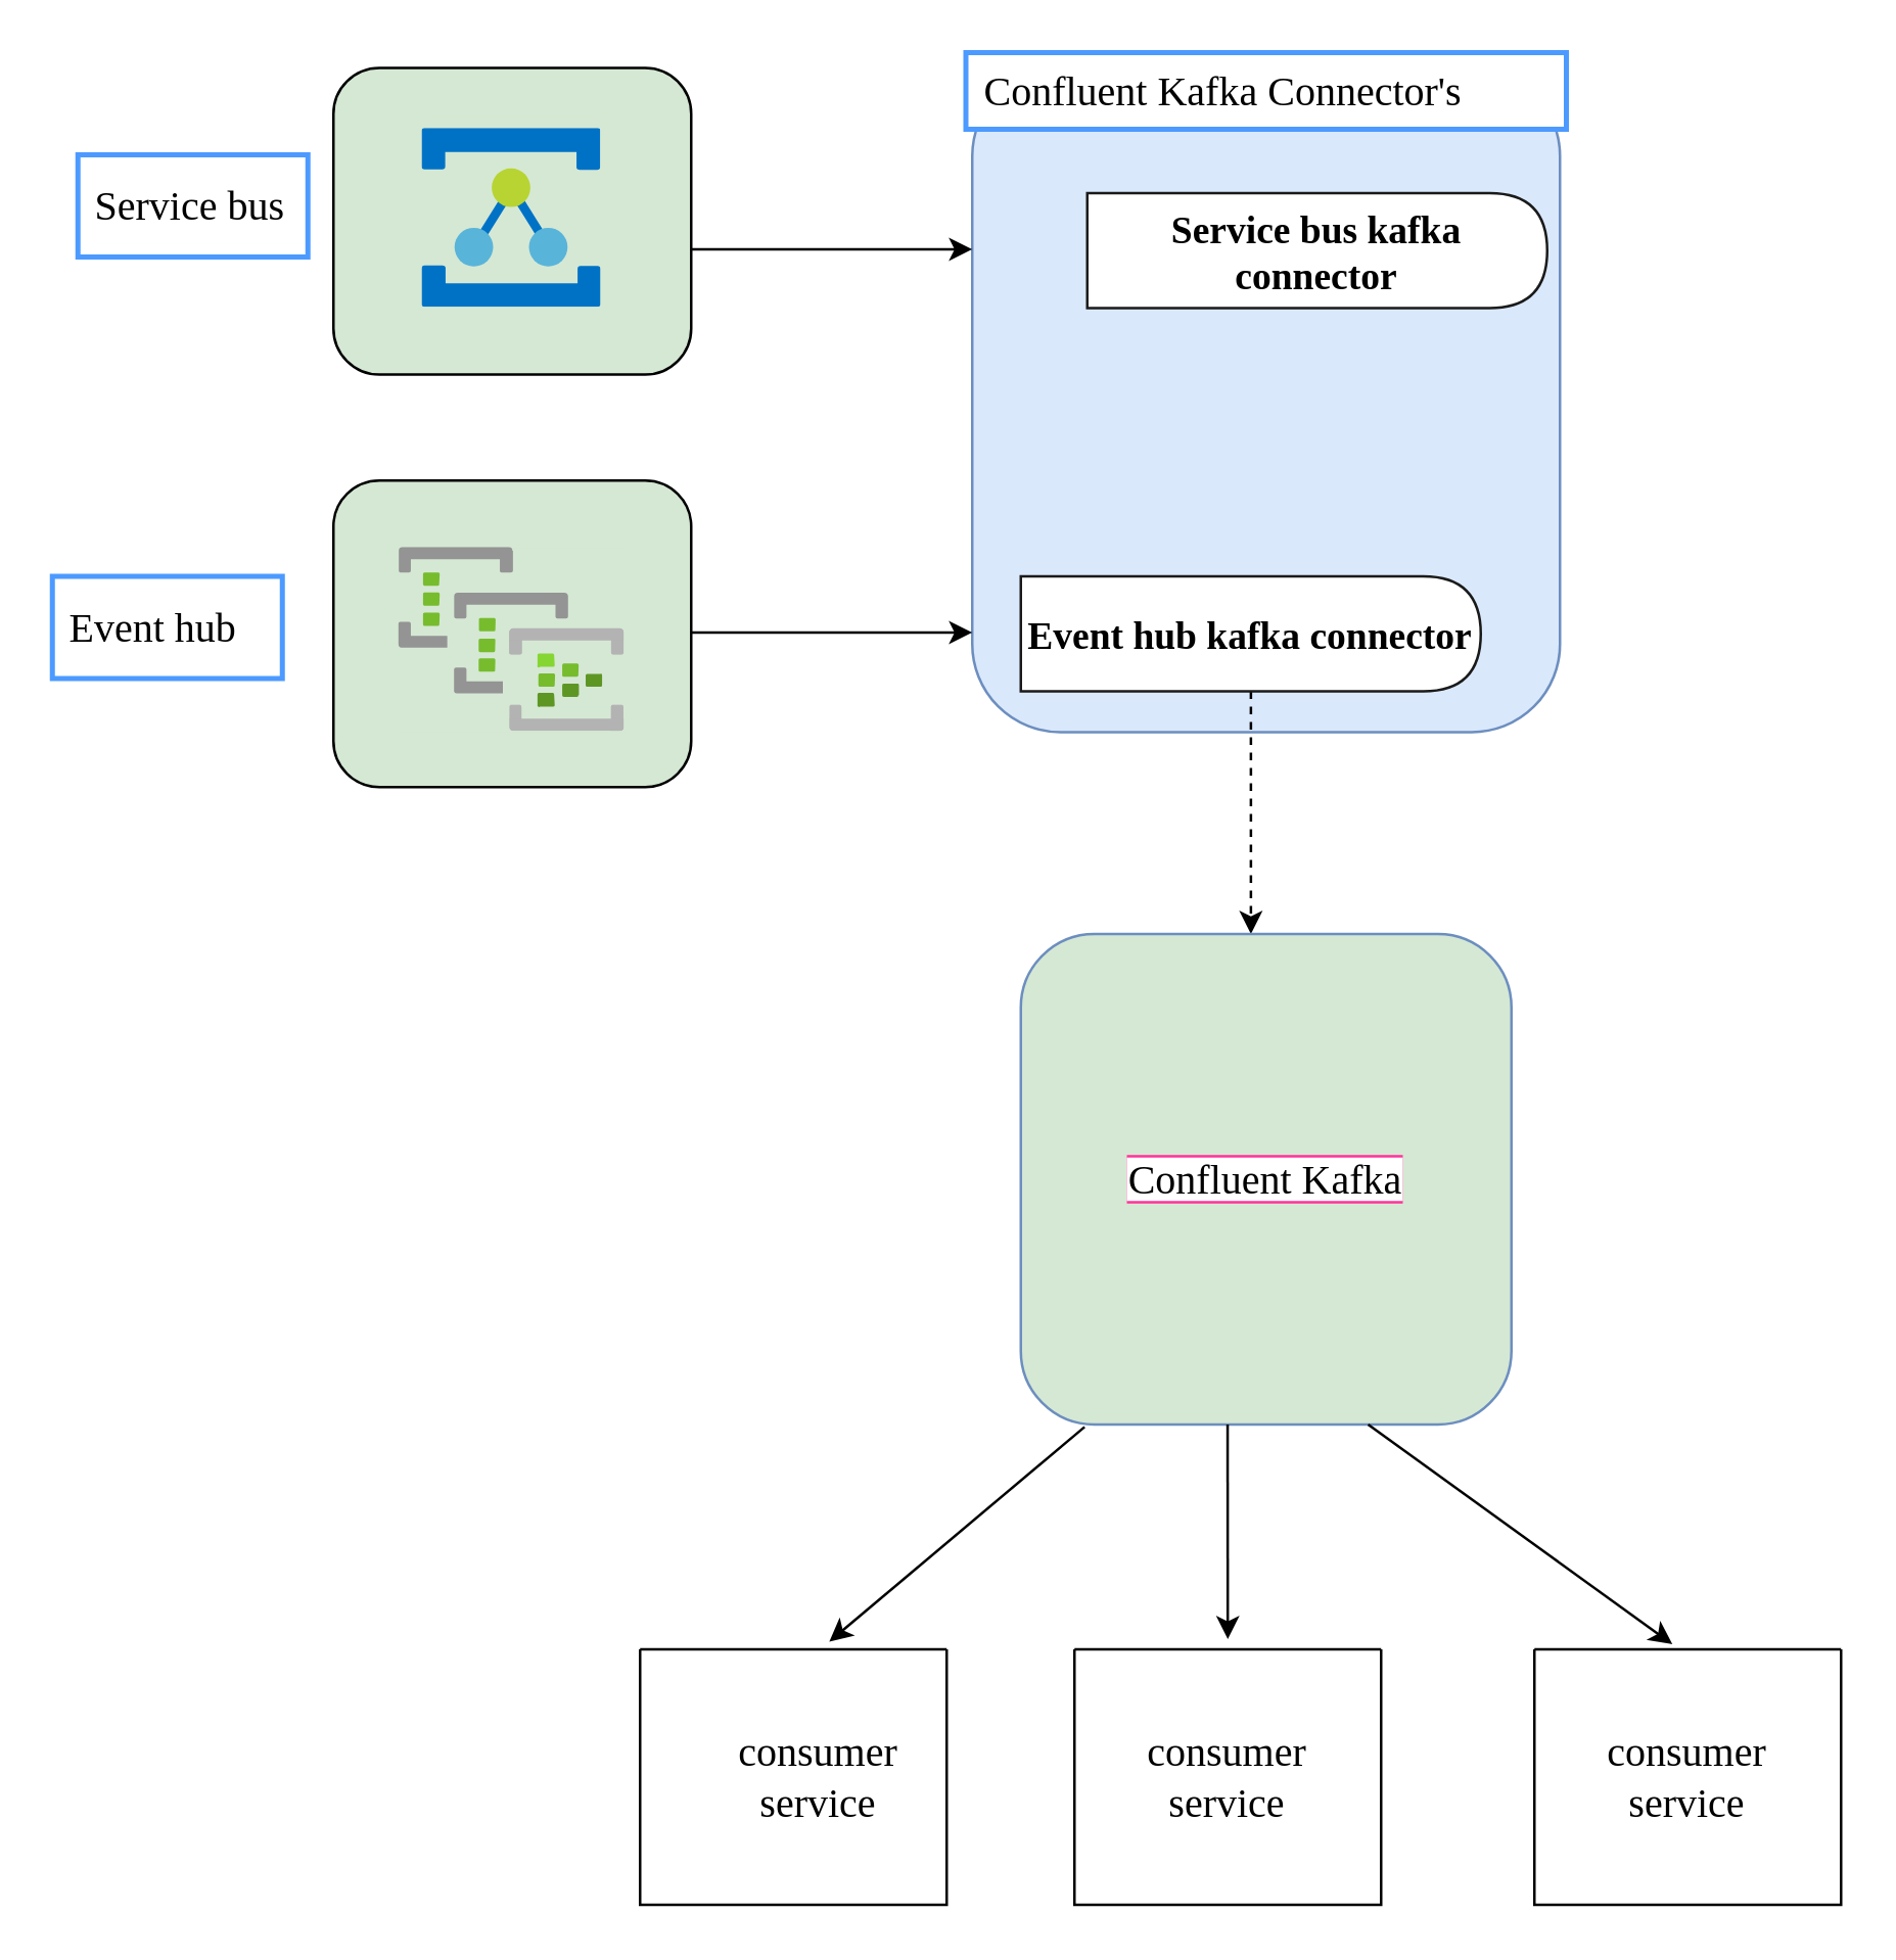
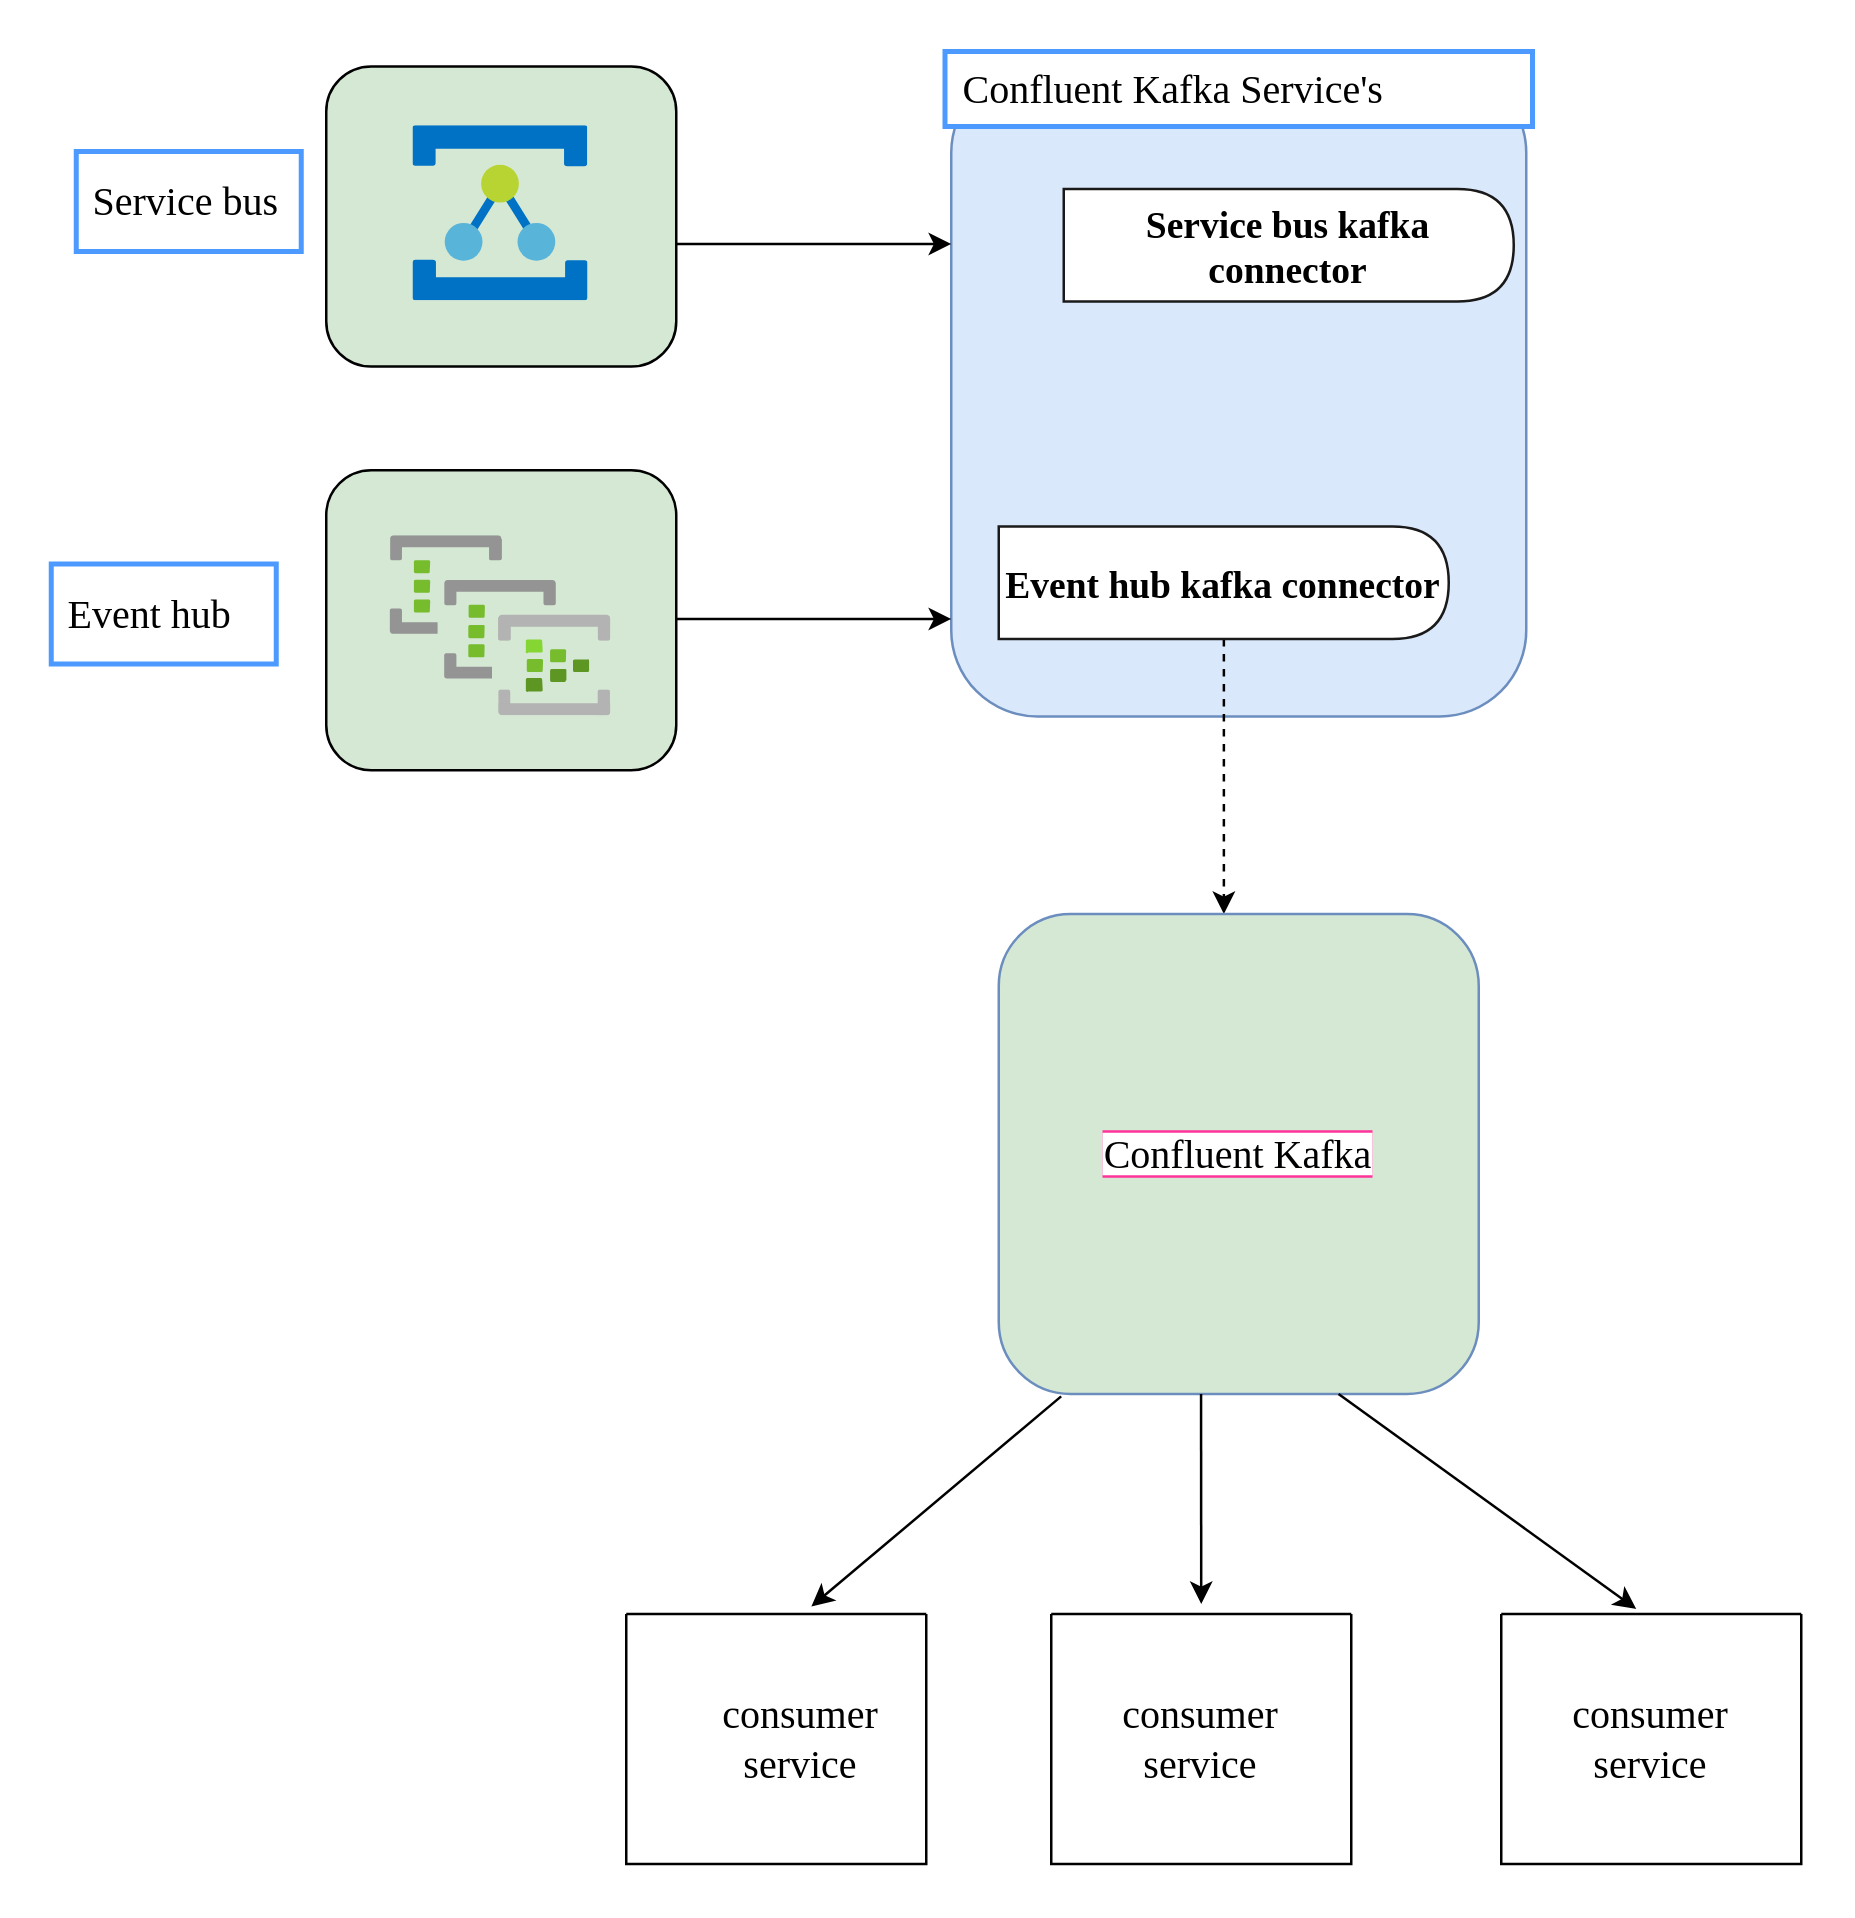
  <mxCell id="0" />
  <mxCell id="1" parent="0" />
  <mxCell id="2" value="" style="rounded=1;whiteSpace=wrap;html=1;sketch=0;glass=0;shadow=0;labelBackgroundColor=#FF3399;fillColor=#dae8fc;strokeColor=#6c8ebf;" vertex="1" parent="1"><mxGeometry x="380" y="26" width="230" height="260" as="geometry" /></mxCell>
  <mxCell id="3" value="" style="rounded=1;whiteSpace=wrap;html=1;glass=0;fillColor=#d5e8d4;strokeColor=default;shadow=0;" vertex="1" parent="1"><mxGeometry x="130" y="26" width="140" height="120" as="geometry" /></mxCell>
  <mxCell id="4" value="" style="sketch=0;aspect=fixed;html=1;points=[];align=center;image;fontSize=12;image=img/lib/mscae/Service_Bus_Relay.svg;" vertex="1" parent="1"><mxGeometry x="165" y="50" width="70" height="70" as="geometry" /></mxCell>
  <mxCell id="5" value="" style="rounded=1;whiteSpace=wrap;html=1;glass=0;fillColor=#D5E8D4;" vertex="1" parent="1"><mxGeometry x="130" y="187.5" width="140" height="120" as="geometry" /></mxCell>
  <mxCell id="6" value="" style="aspect=fixed;html=1;points=[];align=center;image;fontSize=12;image=img/lib/azure2/analytics/Event_Hub_Clusters.svg;strokeColor=#1A1A1A;fillColor=none;gradientColor=none;imageBackground=#D5E8D4;" vertex="1" parent="1"><mxGeometry x="155.69" y="214" width="88.62" height="72" as="geometry" /></mxCell>
  <mxCell id="7" style="edgeStyle=orthogonalEdgeStyle;rounded=0;orthogonalLoop=1;jettySize=auto;html=1;" edge="1" parent="1"><mxGeometry relative="1" as="geometry"><mxPoint x="380" y="97" as="targetPoint" /><mxPoint x="270" y="97" as="sourcePoint" /></mxGeometry></mxCell>
  <mxCell id="8" style="edgeStyle=orthogonalEdgeStyle;rounded=0;orthogonalLoop=1;jettySize=auto;html=1;" edge="1" parent="1"><mxGeometry relative="1" as="geometry"><mxPoint x="380" y="247" as="targetPoint" /><mxPoint x="270" y="247" as="sourcePoint" /></mxGeometry></mxCell>
  <mxCell id="9" style="edgeStyle=orthogonalEdgeStyle;rounded=0;orthogonalLoop=1;jettySize=auto;html=1;entryX=0.469;entryY=0;entryDx=0;entryDy=0;entryPerimeter=0;dashed=1;" edge="1" parent="1" source="10" target="12"><mxGeometry relative="1" as="geometry" /></mxCell>
- <mxCell id="10" value="&lt;font style=&quot;font-size: 15px&quot; face=&quot;Comic Sans MS&quot;&gt;&lt;b&gt;Event hub kafka connector&lt;/b&gt;&lt;/font&gt;" style="shape=delay;whiteSpace=wrap;html=1;rounded=1;shadow=0;glass=0;sketch=0;strokeColor=#1A1A1A;fillColor=#FFFFFF;gradientColor=none;" vertex="1" parent="1"><mxGeometry x="399" y="225" width="180" height="45" as="geometry" /></mxCell>
+ <mxCell id="10" value="&lt;font style=&quot;font-size: 15px&quot; face=&quot;Comic Sans MS&quot;&gt;&lt;b&gt;Event hub kafka connector&lt;/b&gt;&lt;/font&gt;" style="shape=delay;whiteSpace=wrap;html=1;rounded=1;shadow=0;glass=0;sketch=0;strokeColor=#1A1A1A;fillColor=#FFFFFF;gradientColor=none;" vertex="1" parent="1"><mxGeometry x="399" y="210" width="180" height="45" as="geometry" /></mxCell>
  <mxCell id="11" value="&lt;font style=&quot;font-size: 15px&quot; face=&quot;Comic Sans MS&quot;&gt;&lt;b&gt;Service bus kafka connector&lt;/b&gt;&lt;/font&gt;" style="shape=delay;whiteSpace=wrap;html=1;rounded=1;shadow=0;glass=0;sketch=0;strokeColor=#1A1A1A;fillColor=#FFFFFF;gradientColor=none;" vertex="1" parent="1"><mxGeometry x="425" y="75" width="180" height="45" as="geometry" /></mxCell>
  <mxCell id="12" value="&lt;font face=&quot;Comic Sans MS&quot; style=&quot;font-size: 16px ; background-color: rgb(255 , 255 , 255)&quot;&gt;Confluent Kafka&lt;/font&gt;" style="whiteSpace=wrap;html=1;aspect=fixed;rounded=1;shadow=0;glass=0;labelBackgroundColor=#FF3399;sketch=0;strokeColor=#6c8ebf;fillColor=#d5e8d4;" vertex="1" parent="1"><mxGeometry x="399" y="365" width="192" height="192" as="geometry" /></mxCell>
  <mxCell id="13" value="" style="swimlane;startSize=0;rounded=1;shadow=0;glass=0;labelBackgroundColor=#FFFFFF;sketch=0;strokeColor=default;fillColor=#FFFFFF;gradientColor=none;" vertex="1" parent="1"><mxGeometry x="250" y="645" width="120" height="100" as="geometry" /></mxCell>
  <mxCell id="14" value="&lt;font face=&quot;Comic Sans MS&quot;&gt;&lt;span style=&quot;font-size: 16px&quot;&gt;consumer service&lt;/span&gt;&lt;/font&gt;" style="text;html=1;strokeColor=none;fillColor=none;align=center;verticalAlign=middle;whiteSpace=wrap;rounded=0;shadow=0;glass=0;labelBackgroundColor=#FFFFFF;sketch=0;" vertex="1" parent="13"><mxGeometry x="50" y="40" width="40" height="20" as="geometry" /></mxCell>
  <mxCell id="15" value="" style="swimlane;startSize=0;rounded=1;shadow=0;glass=0;labelBackgroundColor=#FF3399;sketch=0;strokeColor=default;fillColor=#FFFFFF;gradientColor=none;" vertex="1" parent="1"><mxGeometry x="420" y="645" width="120" height="100" as="geometry" /></mxCell>
  <mxCell id="16" value="&lt;font face=&quot;Comic Sans MS&quot;&gt;&lt;span style=&quot;font-size: 16px&quot;&gt;consumer service&lt;/span&gt;&lt;/font&gt;" style="text;html=1;strokeColor=none;fillColor=none;align=center;verticalAlign=middle;whiteSpace=wrap;rounded=0;shadow=0;glass=0;labelBackgroundColor=#FFFFFF;sketch=0;" vertex="1" parent="15"><mxGeometry x="40" y="40" width="40" height="20" as="geometry" /></mxCell>
  <mxCell id="17" value="" style="swimlane;startSize=0;rounded=1;shadow=0;glass=0;labelBackgroundColor=#FF3399;sketch=0;strokeColor=default;fillColor=#FFFFFF;gradientColor=none;" vertex="1" parent="1"><mxGeometry x="600" y="645" width="120" height="100" as="geometry" /></mxCell>
  <mxCell id="18" value="&lt;font face=&quot;Comic Sans MS&quot;&gt;&lt;span style=&quot;font-size: 16px&quot;&gt;consumer service&lt;/span&gt;&lt;/font&gt;" style="text;html=1;strokeColor=none;fillColor=none;align=center;verticalAlign=middle;whiteSpace=wrap;rounded=0;shadow=0;glass=0;labelBackgroundColor=#FFFFFF;sketch=0;" vertex="1" parent="17"><mxGeometry x="40" y="40" width="40" height="20" as="geometry" /></mxCell>
  <mxCell id="19" value="" style="endArrow=classic;html=1;verticalAlign=bottom;entryX=0.617;entryY=-0.03;entryDx=0;entryDy=0;entryPerimeter=0;exitX=0.13;exitY=1.005;exitDx=0;exitDy=0;exitPerimeter=0;" edge="1" parent="1" source="12" target="13"><mxGeometry width="50" height="50" relative="1" as="geometry"><mxPoint x="390" y="595" as="sourcePoint" /><mxPoint x="440" y="545" as="targetPoint" /></mxGeometry></mxCell>
  <mxCell id="20" value="" style="endArrow=classic;html=1;verticalAlign=bottom;exitX=0.13;exitY=1.005;exitDx=0;exitDy=0;exitPerimeter=0;" edge="1" parent="1"><mxGeometry width="50" height="50" relative="1" as="geometry"><mxPoint x="479.92" y="557" as="sourcePoint" /><mxPoint x="480" y="641" as="targetPoint" /></mxGeometry></mxCell>
  <mxCell id="21" value="" style="endArrow=classic;html=1;verticalAlign=bottom;entryX=0.45;entryY=-0.02;entryDx=0;entryDy=0;entryPerimeter=0;exitX=0.13;exitY=1.005;exitDx=0;exitDy=0;exitPerimeter=0;" edge="1" parent="1" target="17"><mxGeometry width="50" height="50" relative="1" as="geometry"><mxPoint x="534.92" y="557" as="sourcePoint" /><mxPoint x="435" y="641.04" as="targetPoint" /></mxGeometry></mxCell>
  <mxCell id="22" value="&lt;font style=&quot;font-size: 16px&quot; face=&quot;Comic Sans MS&quot;&gt;Service bus&lt;/font&gt;" style="rounded=1;arcSize=0;align=left;spacingLeft=5;strokeColor=#4C9AFF;html=1;strokeWidth=2;fontSize=12;shadow=0;glass=0;labelBackgroundColor=#FFFFFF;sketch=0;fillColor=default;gradientColor=#FFFFFF;" vertex="1" parent="1"><mxGeometry x="30" y="60" width="90" height="40" as="geometry" /></mxCell>
  <mxCell id="23" value="&lt;font style=&quot;font-size: 16px&quot; face=&quot;Comic Sans MS&quot;&gt;Event hub&lt;/font&gt;" style="rounded=1;arcSize=0;align=left;spacingLeft=5;strokeColor=#4C9AFF;html=1;strokeWidth=2;fontSize=12;shadow=0;glass=0;labelBackgroundColor=#FFFFFF;sketch=0;fillColor=default;gradientColor=#FFFFFF;" vertex="1" parent="1"><mxGeometry x="20" y="225" width="90" height="40" as="geometry" /></mxCell>
- <mxCell id="24" value="&lt;font style=&quot;font-size: 16px&quot; face=&quot;Comic Sans MS&quot;&gt;Confluent Kafka Connector's&amp;nbsp;&lt;/font&gt;" style="rounded=1;arcSize=0;align=left;spacingLeft=5;strokeColor=#4C9AFF;html=1;strokeWidth=2;fontSize=12;shadow=0;glass=0;labelBackgroundColor=#FFFFFF;sketch=0;fillColor=default;gradientColor=#FFFFFF;" vertex="1" parent="1"><mxGeometry x="377.5" y="20" width="235" height="30" as="geometry" /></mxCell>
+ <mxCell id="24" value="&lt;font style=&quot;font-size: 16px&quot; face=&quot;Comic Sans MS&quot;&gt;Confluent Kafka Service's&amp;nbsp;&lt;/font&gt;" style="rounded=1;arcSize=0;align=left;spacingLeft=5;strokeColor=#4C9AFF;html=1;strokeWidth=2;fontSize=12;shadow=0;glass=0;labelBackgroundColor=#FFFFFF;sketch=0;fillColor=default;gradientColor=#FFFFFF;" vertex="1" parent="1"><mxGeometry x="377.5" y="20" width="235" height="30" as="geometry" /></mxCell>
